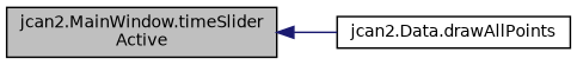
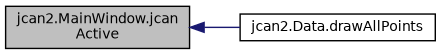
  digraph {
    rankdir=LR
    node [color=black fontname=Helvetica fontsize=10 shape=record style=filled]
-   n1 [fillcolor=grey75 fontcolor=black height=0.2 label="jcan2.MainWindow.timeSlider\lActive" width=0.4]
+   n1 [fillcolor=grey75 fontcolor=black height=0.2 label="jcan2.MainWindow.jcan\lActive" width=0.4]
    n2 [fillcolor=white height=0.2 label="jcan2.Data.drawAllPoints" width=0.4]
    n1 -> n2 [color=midnightblue dir=back fontname=Helvetica fontsize=10 labelfontname=Helvetica labelfontsize=10 style=solid]
  }
